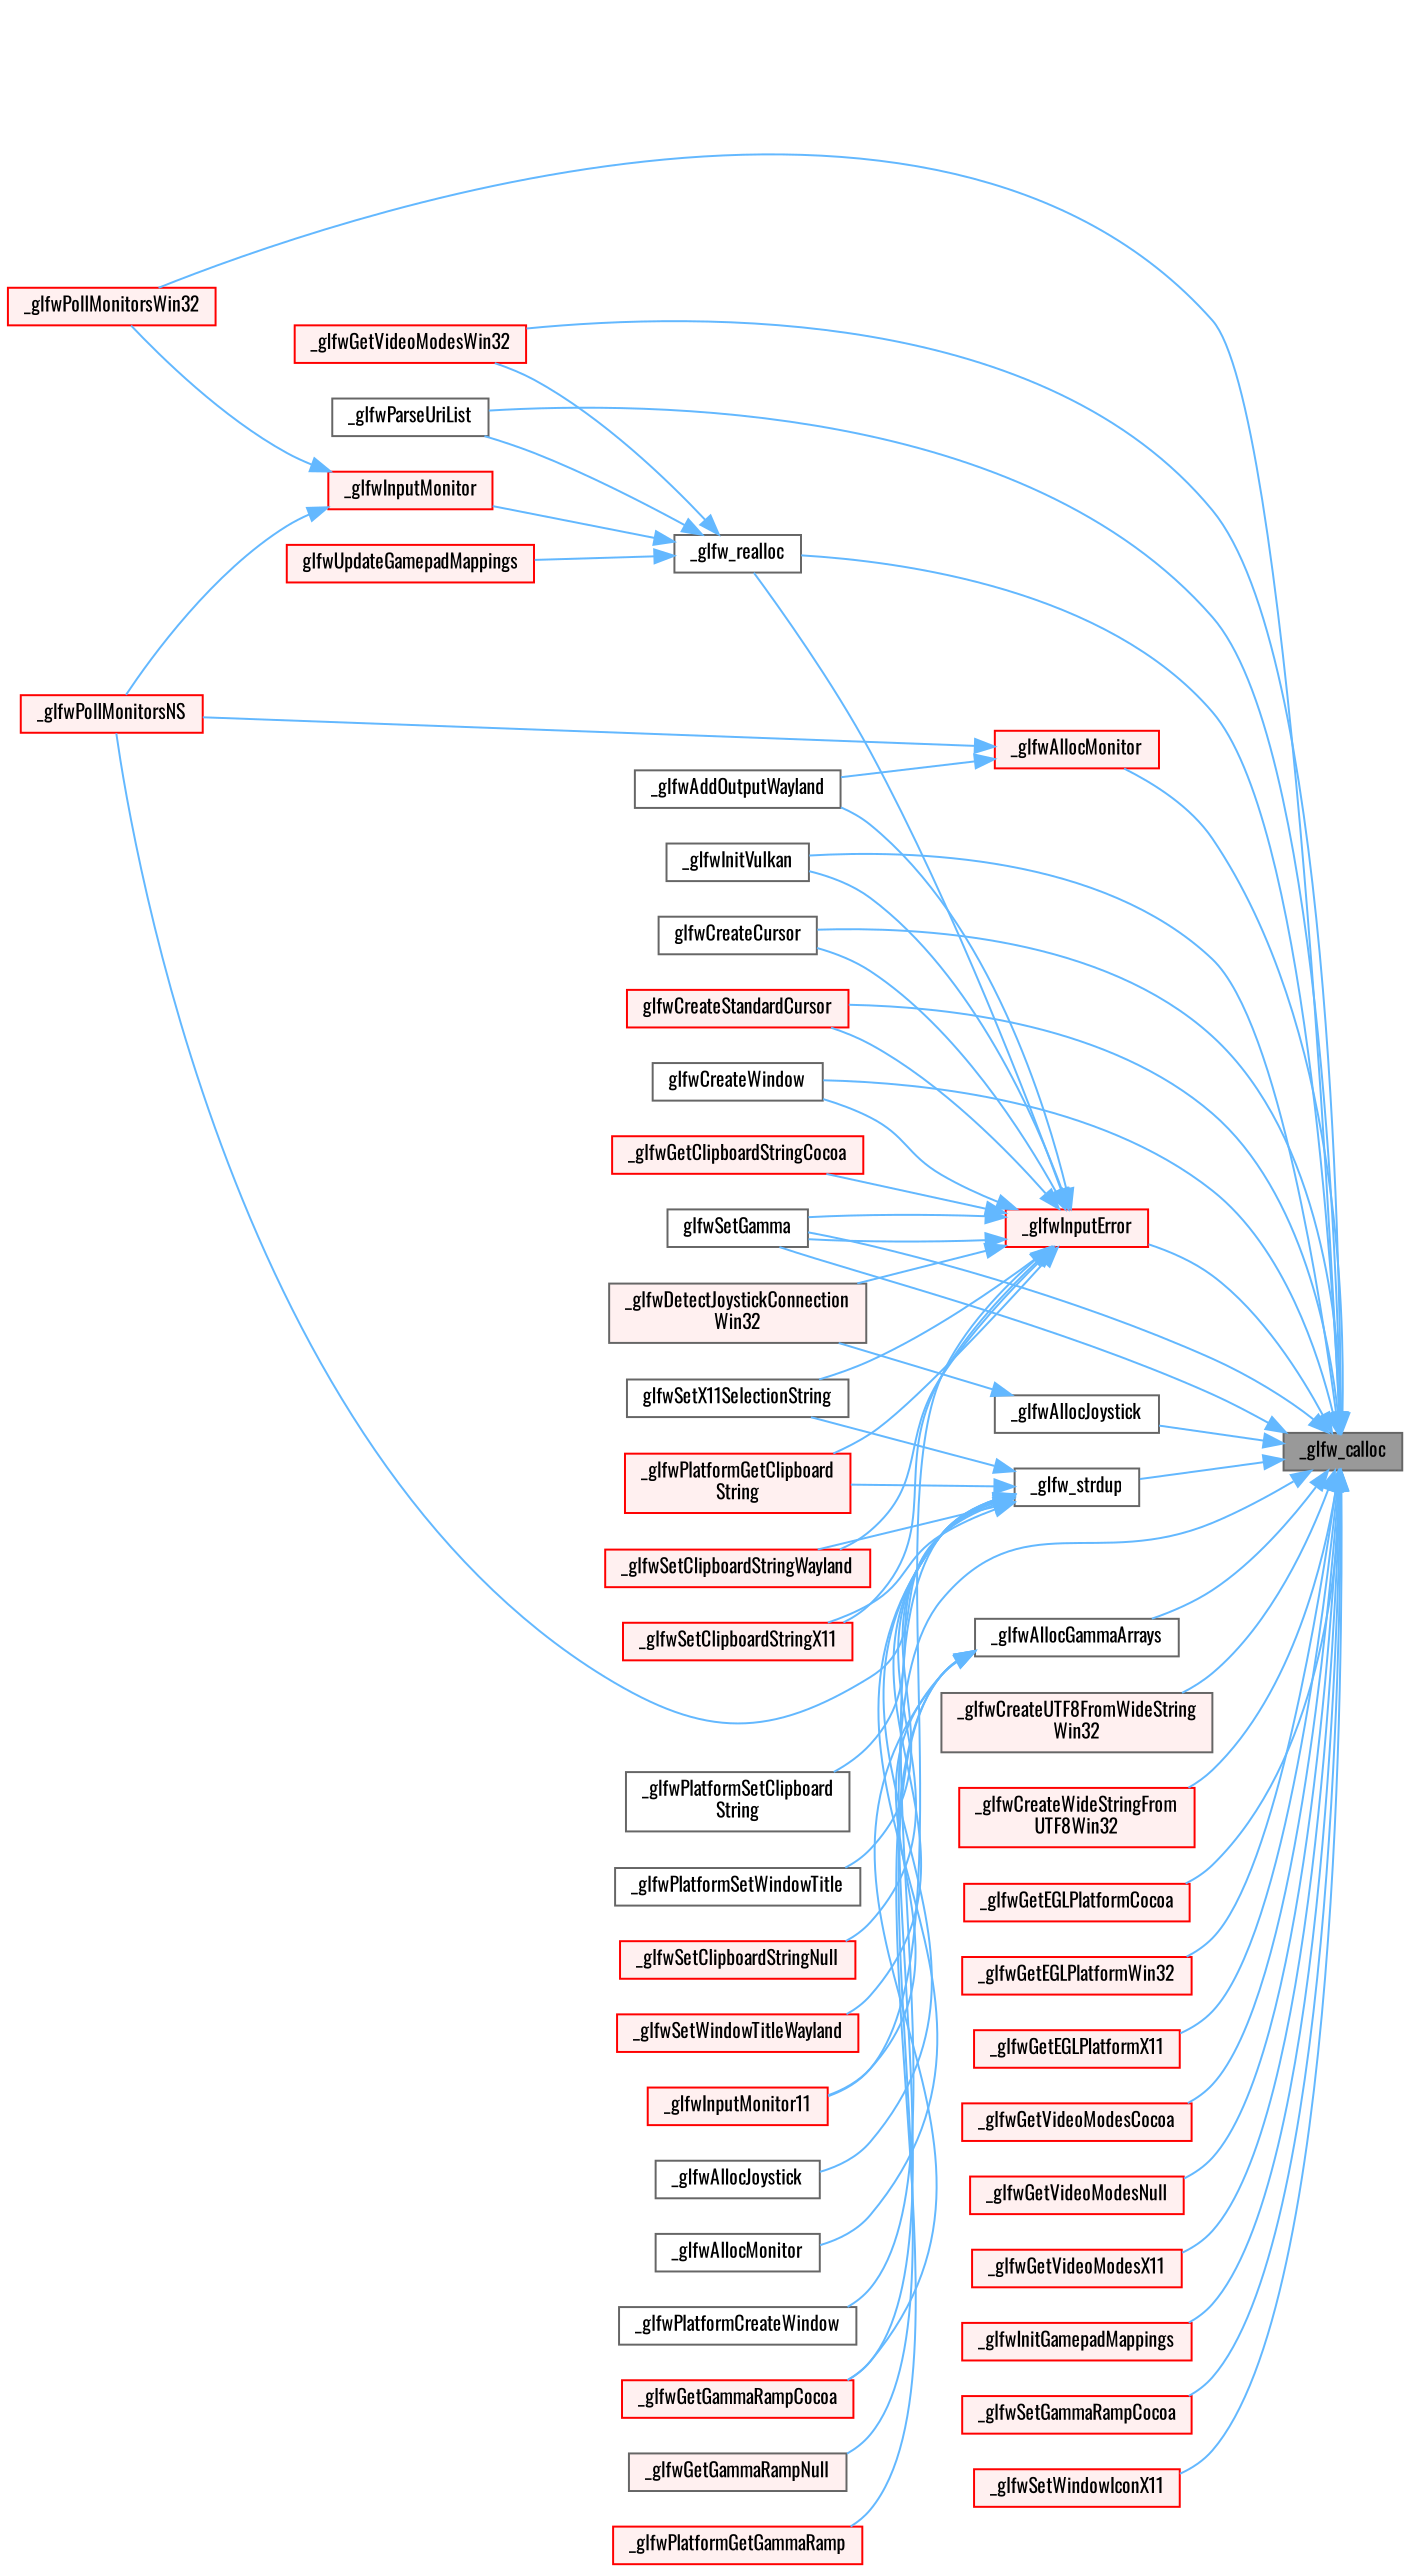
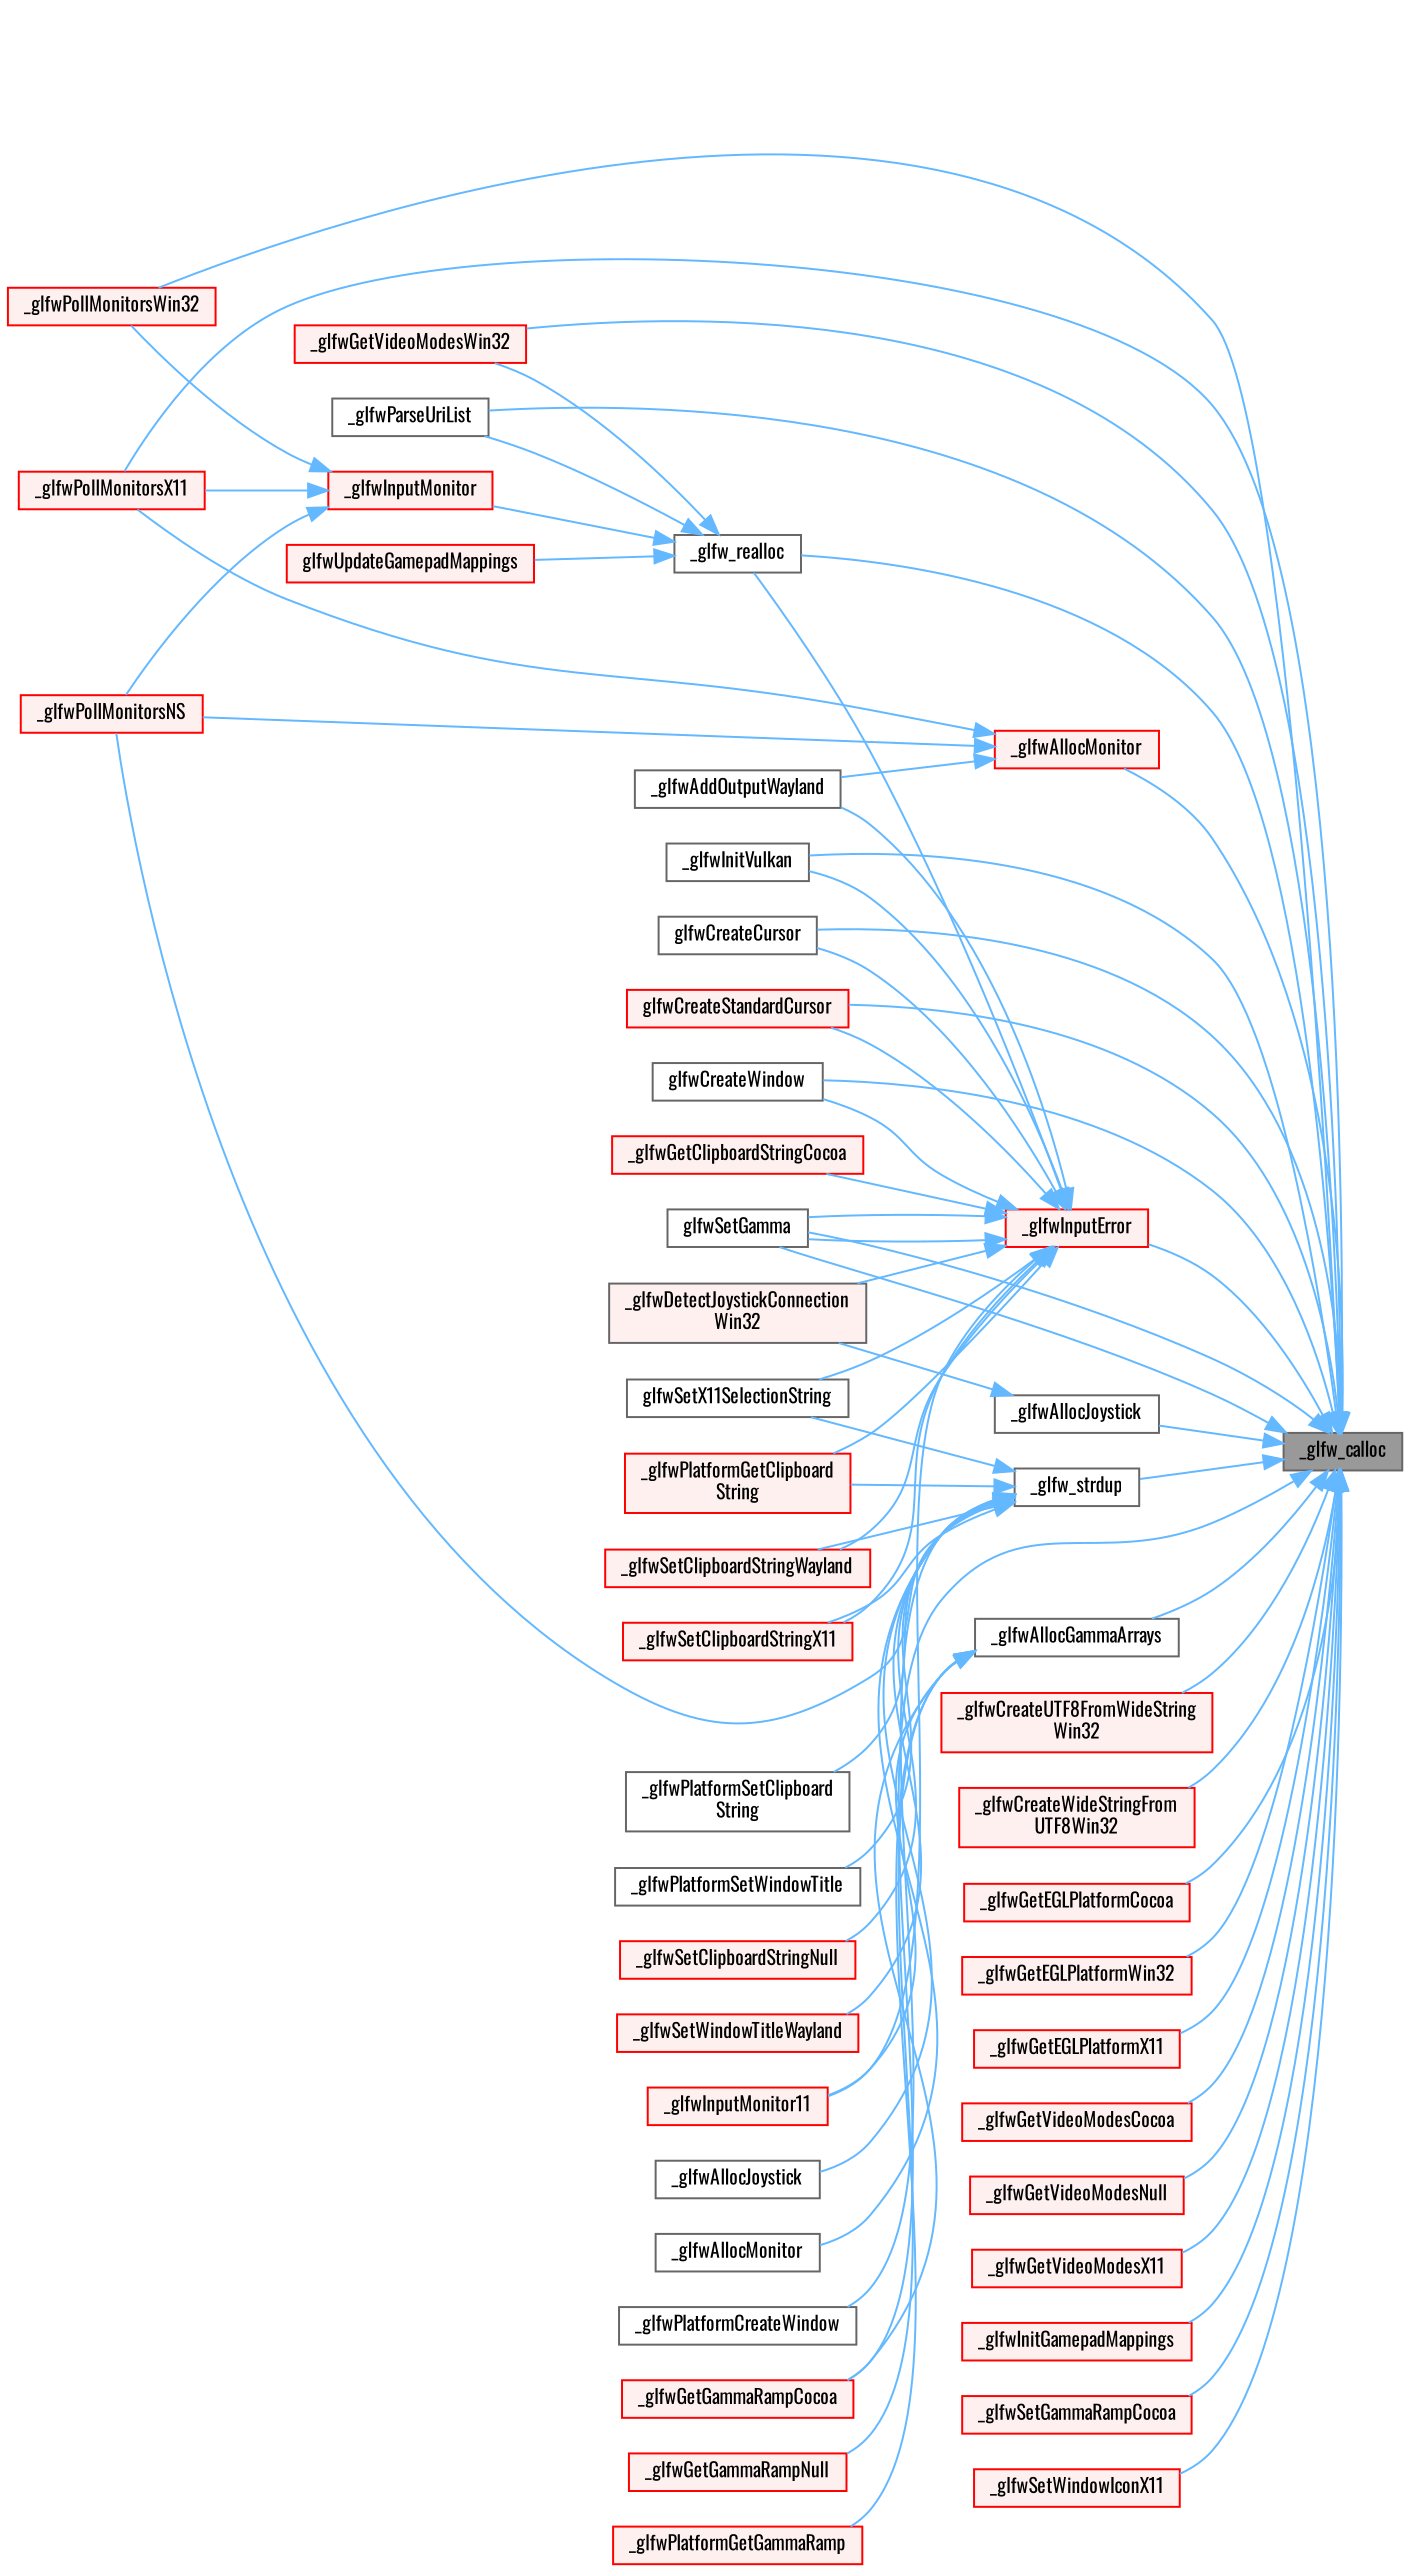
  digraph {
    fontname=Oswald
    rankdir=RL
    node [color=red fillcolor="#FFF0F0" fontname=Oswald fontsize=10 shape=box style=filled]
    edge [color=steelblue1 dir=back fontname=Oswald fontsize=10 labelfontname=Helvetica labelfontsize=10 style=solid]
    n1 [color=gray40 fillcolor=grey60 fontcolor=black height=0.2 label=_glfw_calloc width=0.4]
    n2 [color=grey40 fillcolor=white height=0.2 label=_glfw_realloc width=0.4]
    n3 [height=0.2 label=_glfwGetVideoModesWin32 width=0.4]
    n4 [height=0.2 label=_glfwPollMonitorsWin32 width=0.4]
+   n5 [height=0.2 label=_glfwPollMonitorsX11 width=0.4]
    n6 [color=grey40 fillcolor=white height=0.2 label=_glfwParseUriList width=0.4]
    n7 [color=grey40 fillcolor=white height=0.2 label=_glfw_strdup width=0.4]
    n8 [color=grey40 fillcolor=white height=0.2 label=_glfwAllocGammaArrays width=0.4]
    n9 [height=0.2 label=_glfwGetGammaRampCocoa width=0.4]
    n10 [color=grey40 fillcolor=white height=0.2 label=_glfwAllocJoystick width=0.4]
    n11 [height=0.2 label=_glfwAllocMonitor width=0.4]
-   n12 [color=grey40 height=0.2 label="_glfwCreateUTF8FromWideString\lWin32" width=0.4]
+   n12 [height=0.2 label="_glfwCreateUTF8FromWideString\lWin32" width=0.4]
    n13 [height=0.2 label="_glfwCreateWideStringFrom\lUTF8Win32" width=0.4]
    n14 [height=0.2 label=_glfwGetEGLPlatformCocoa width=0.4]
    n15 [height=0.2 label=_glfwGetEGLPlatformWin32 width=0.4]
    n16 [height=0.2 label=_glfwGetEGLPlatformX11 width=0.4]
    n17 [height=0.2 label=_glfwGetVideoModesCocoa width=0.4]
    n18 [height=0.2 label=_glfwGetVideoModesNull width=0.4]
    n19 [height=0.2 label=_glfwGetVideoModesX11 width=0.4]
    n20 [height=0.2 label=_glfwInitGamepadMappings width=0.4]
    n21 [color=grey40 fillcolor=white height=0.2 label=_glfwInitVulkan width=0.4]
    n22 [height=0.2 label=_glfwInputError width=0.4]
    n23 [color=grey40 fillcolor=white height=0.2 label=glfwCreateCursor width=0.4]
    n24 [height=0.2 label=glfwCreateStandardCursor width=0.4]
    n25 [color=grey40 fillcolor=white height=0.2 label=glfwCreateWindow width=0.4]
    n26 [color=grey40 fillcolor=white height=0.2 label=glfwSetGamma width=0.4]
    n27 [height=0.2 label=_glfwSetGammaRampCocoa width=0.4]
    n28 [height=0.2 label=_glfwSetWindowIconX11 width=0.4]
    n29 [height=0.2 label=_glfwInputMonitor width=0.4]
    n30 [height=0.2 label=glfwUpdateGamepadMappings width=0.4]
    n31 [height=0.2 label=_glfwPollMonitorsNS width=0.4]
    n32 [color=grey40 fillcolor=white height=0.2 label=_glfwAllocJoystick width=0.4]
    n33 [color=grey40 fillcolor=white height=0.2 label=_glfwAllocMonitor width=0.4]
    n34 [color=grey40 fillcolor=white height=0.2 label=_glfwPlatformCreateWindow width=0.4]
    n35 [height=0.2 label="_glfwPlatformGetClipboard\lString" width=0.4]
    n36 [color=grey40 fillcolor=white height=0.2 label="_glfwPlatformSetClipboard\lString" width=0.4]
    n37 [color=grey40 fillcolor=white height=0.2 label=_glfwPlatformSetWindowTitle width=0.4]
    n38 [height=0.2 label=_glfwSetClipboardStringNull width=0.4]
    n39 [height=0.2 label=_glfwSetClipboardStringWayland width=0.4]
    n40 [height=0.2 label=_glfwSetClipboardStringX11 width=0.4]
    n41 [height=0.2 label=_glfwSetWindowTitleWayland width=0.4]
    n42 [color=grey40 fillcolor=white height=0.2 label=glfwSetX11SelectionString width=0.4]
-   n43 [color=grey40 height=0.2 label=_glfwGetGammaRampNull width=0.4]
+   n43 [height=0.2 label=_glfwGetGammaRampNull width=0.4]
    n44 [height=0.2 label=_glfwInputMonitor11 width=0.4]
    n45 [height=0.2 label=_glfwPlatformGetGammaRamp width=0.4]
    n46 [color=grey40 height=0.2 label="_glfwDetectJoystickConnection\lWin32" width=0.4]
    n47 [color=grey40 fillcolor=white height=0.2 label=_glfwAddOutputWayland width=0.4]
    n48 [height=0.2 label=_glfwGetClipboardStringCocoa width=0.4]
    n1 -> n2
    n1 -> n3
    n1 -> n4
+   n1 -> n5
    n1 -> n6
    n1 -> n7
    n1 -> n8
    n1 -> n9
    n1 -> n10
    n1 -> n11
    n1 -> n12
    n1 -> n13
    n1 -> n14
    n1 -> n15
    n1 -> n16
    n1 -> n17
    n1 -> n18
    n1 -> n19
    n1 -> n20
    n1 -> n21
    n1 -> n22
    n1 -> n23
    n1 -> n24
    n1 -> n25
    n1 -> n26
    n1 -> n26
    n1 -> n27
    n1 -> n28
    n2 -> n3
    n2 -> n6
    n2 -> n29
    n2 -> n30
    n7 -> n31
    n7 -> n32
    n7 -> n33
    n7 -> n34
    n7 -> n35
    n7 -> n36
    n7 -> n37
    n7 -> n38
    n7 -> n39
    n7 -> n40
    n7 -> n41
    n7 -> n42
    n8 -> n9
    n8 -> n43
    n8 -> n44
    n8 -> n45
    n10 -> n46
+   n11 -> n5
    n11 -> n31
    n11 -> n47
    n22 -> n2
    n22 -> n21
    n22 -> n23
    n22 -> n24
    n22 -> n25
    n22 -> n26
    n22 -> n26
    n22 -> n35
    n22 -> n39
    n22 -> n40
    n22 -> n42
    n22 -> n44
    n22 -> n46
    n22 -> n47
    n22 -> n48
    n29 -> n4
+   n29 -> n5
    n29 -> n31
  }
